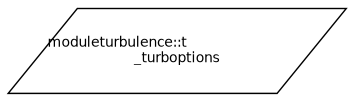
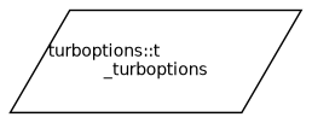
  digraph {
    rankdir=LR
-   n1 [color=black fillcolor=white fontname=Helvetica fontsize=10 height=0.2 label="moduleturbulence::t\l_turboptions" shape=parallelogram style=filled width=0.4]
+   n1 [color=black fillcolor=white fontname=Helvetica fontsize=10 height=0.2 label="turboptions::t\l_turboptions" shape=parallelogram style=filled width=0.4]
  }
